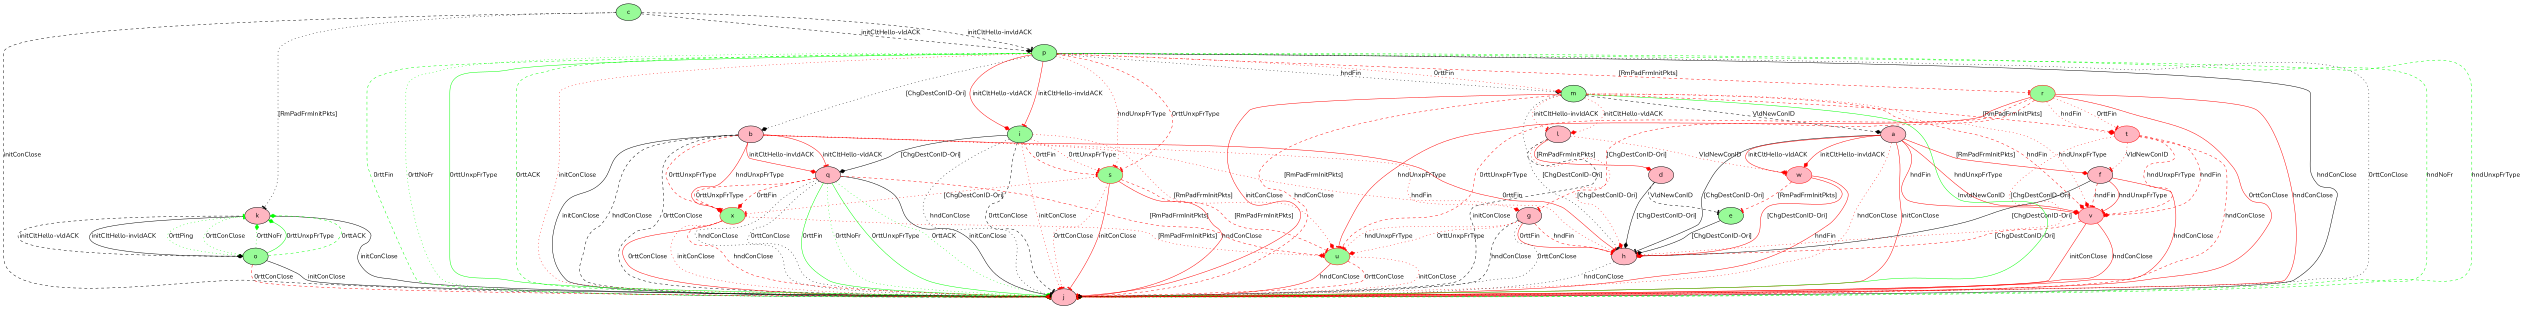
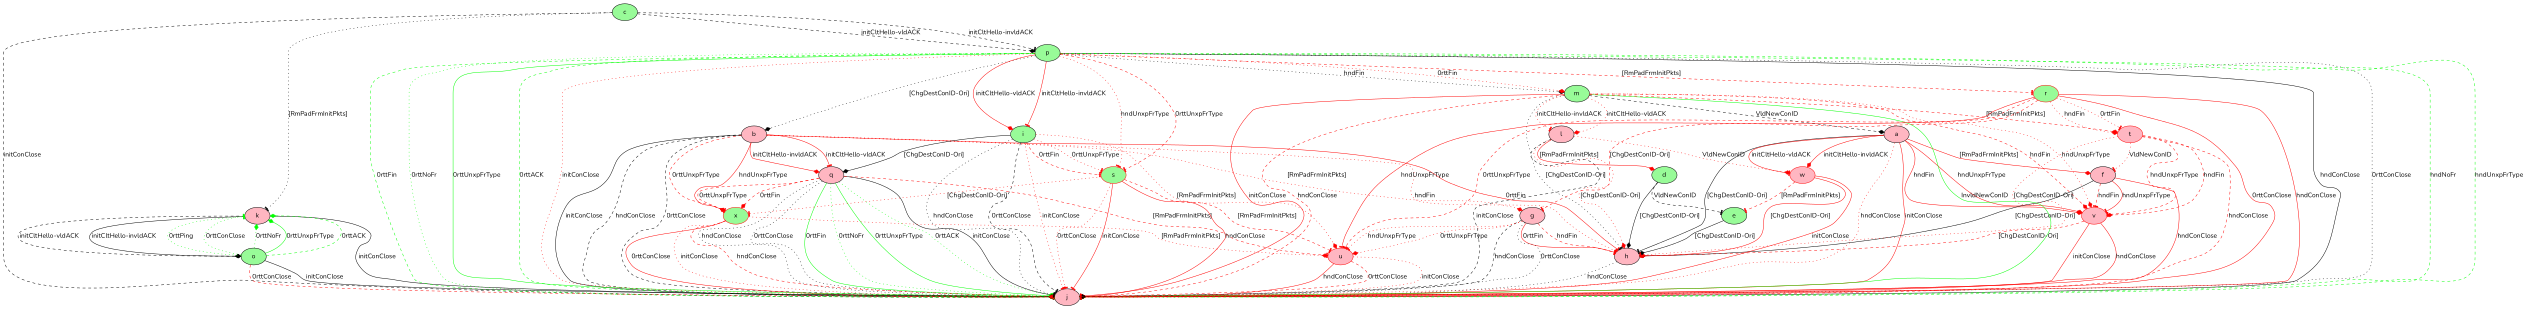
  digraph {
    fontname=Nunito
    node [fillcolor=lightpink fontname=Nunito style=filled]
    edge [arrowhead=tee color=red fontname=Nunito style=solid]
    a
    f
    h
    j
    v [color=red]
    w [color=red]
    e [fillcolor=palegreen]
    b
    g
    q
    x [color=red fillcolor=palegreen]
-   u [color=red fillcolor=palegreen]
+   u [color=red]
    c [fillcolor=palegreen]
    k
    p [fillcolor=palegreen]
    o [fillcolor=palegreen]
    i [fillcolor=palegreen]
    s [color=red fillcolor=palegreen]
    m [fillcolor=palegreen]
    r [color=red fillcolor=palegreen]
    l
    t [color=red]
-   d
+   d [fillcolor=palegreen]
    a -> f [arrowhead=diamond label="[RmPadFrmInitPkts] "]
    a -> h [label="[ChgDestConID-Ori] " color=""]
    a -> j [label="initConClose "]
    a -> j [arrowhead=diamond label="hndConClose " style=dotted]
    a -> v [arrowhead=diamond label="hndFin "]
    a -> v [arrowhead=diamond label="hndUnxpFrType "]
    a -> w [label="initCltHello-vldACK "]
    a -> w [arrowhead=diamond label="initCltHello-invldACK "]
    f -> h [arrowhead=diamond label="[ChgDestConID-Ori] " color=""]
    f -> j [arrowhead=diamond label="hndConClose "]
    f -> v [label="hndFin " style=dashed]
    f -> v [label="hndUnxpFrType "]
    h -> j [label="hndConClose " style=dotted color=""]
    v -> h [arrowhead=diamond label="[ChgDestConID-Ori] " style=dashed]
    v -> j [arrowhead=diamond label="initConClose "]
    v -> j [label="hndConClose "]
    w -> h [arrowhead=diamond label="[ChgDestConID-Ori] "]
-   w -> j [arrowhead=diamond label="hndFin "]
+   w -> j [arrowhead=diamond label="initConClose "]
    w -> e [label="[RmPadFrmInitPkts] " style=dashed]
    e -> h [arrowhead=diamond label="[ChgDestConID-Ori] " color=""]
    b -> h [label="hndFin " style=dotted]
    b -> h [label="0rttFin "]
    b -> j [arrowhead=diamond label="initConClose " color=""]
    b -> j [label="hndConClose " style=dashed color=""]
    b -> j [arrowhead=diamond label="0rttConClose " style=dashed color=""]
    b -> g [arrowhead=diamond label="[RmPadFrmInitPkts] " style=dotted]
    b -> q [label="initCltHello-vldACK "]
    b -> q [arrowhead=diamond label="initCltHello-invldACK "]
    b -> x [arrowhead=diamond label="hndUnxpFrType "]
    b -> x [arrowhead=diamond label="0rttUnxpFrType " style=dashed]
    g -> h [label="hndFin " style=dashed]
    g -> h [label="0rttFin "]
    g -> j [arrowhead=diamond label="hndConClose " style=dashed color=""]
    g -> j [arrowhead=diamond label="0rttConClose " style=dotted color=""]
    g -> u [label="hndUnxpFrType " style=dotted]
    g -> u [arrowhead=diamond label="0rttUnxpFrType " style=dotted]
    q -> j [label="initConClose " color=""]
    q -> j [label="hndConClose " style=dotted color=""]
    q -> j [label="0rttConClose " style=dotted color=""]
    q -> j [arrowhead=diamond color=green label="0rttFin "]
    q -> j [arrowhead=diamond color=green label="0rttNoFr " style=dotted]
    q -> j [arrowhead=diamond color=green label="0rttUnxpFrType "]
    q -> j [arrowhead=diamond color=green label="0rttACK " style=dotted]
    q -> x [arrowhead=diamond label="0rttFin " style=dashed]
    q -> x [label="0rttUnxpFrType " style=dashed]
    q -> u [label="[RmPadFrmInitPkts] " style=dashed]
    x -> j [label="initConClose " style=dotted]
    x -> j [label="hndConClose " style=dashed]
    x -> j [arrowhead=diamond label="0rttConClose "]
    x -> u [arrowhead=diamond label="[RmPadFrmInitPkts] " style=dotted]
    u -> j [label="initConClose " style=dotted]
    u -> j [arrowhead=diamond label="hndConClose "]
    u -> j [label="0rttConClose " style=dashed]
    c -> j [label="initConClose " style=dashed color=""]
    c -> k [label="[RmPadFrmInitPkts] " style=dotted color=""]
    c -> p [arrowhead=diamond label="initCltHello-vldACK " style=dashed color=""]
    c -> p [label="initCltHello-invldACK " style=dashed color=""]
    k -> j [label="initConClose " color=""]
    k -> o [arrowhead=diamond label="initCltHello-vldACK " style=dashed color=""]
    k -> o [arrowhead=diamond label="initCltHello-invldACK " color=""]
    p -> j [arrowhead=diamond label="hndConClose " color=""]
    p -> j [label="0rttConClose " style=dotted color=""]
    p -> j [color=green label="hndNoFr " style=dashed]
    p -> j [arrowhead=diamond color=green label="hndUnxpFrType " style=dashed]
    p -> j [arrowhead=diamond color=green label="0rttFin " style=dashed]
    p -> j [arrowhead=diamond color=green label="0rttNoFr " style=dotted]
    p -> j [arrowhead=diamond color=green label="0rttUnxpFrType "]
    p -> j [color=green label="0rttACK " style=dashed]
    p -> j [label="initConClose " style=dotted]
    p -> b [arrowhead=diamond label="[ChgDestConID-Ori] " style=dotted color=""]
    p -> i [arrowhead=diamond label="initCltHello-vldACK "]
    p -> i [label="initCltHello-invldACK "]
    p -> s [label="hndUnxpFrType " style=dotted]
    p -> s [label="0rttUnxpFrType " style=dashed]
    p -> m [arrowhead=diamond label="hndFin " style=dotted color=""]
    p -> m [arrowhead=diamond label="0rttFin " style=dotted]
    p -> r [label="[RmPadFrmInitPkts] " style=dashed]
    o -> j [arrowhead=diamond label="initConClose " color=""]
    o -> j [arrowhead=diamond label="0rttConClose " style=dashed]
    o -> k [color=green label="0rttPing " style=dotted]
    o -> k [color=green label="0rttConClose " style=dotted]
    o -> k [arrowhead=diamond color=green label="0rttNoFr " style=dotted]
    o -> k [arrowhead=diamond color=green label="0rttUnxpFrType "]
    o -> k [arrowhead=diamond color=green label="0rttACK " style=dashed]
    i -> j [label="hndConClose " style=dotted color=""]
    i -> j [label="0rttConClose " style=dashed color=""]
    i -> j [label="initConClose " style=dotted]
    i -> q [arrowhead=diamond label="[ChgDestConID-Ori] " color=""]
    i -> u [arrowhead=diamond label="[RmPadFrmInitPkts] " style=dotted]
    i -> s [label="0rttFin " style=dashed]
    i -> s [label="0rttUnxpFrType " style=dotted]
    s -> j [label="initConClose "]
    s -> j [arrowhead=diamond label="hndConClose "]
    s -> j [label="0rttConClose " style=dotted]
    s -> x [label="[ChgDestConID-Ori] " style=dotted]
    s -> u [label="[RmPadFrmInitPkts] " style=dashed]
    m -> a [arrowhead=diamond label="VldNewConID " style=dashed color=""]
    m -> h [label="[ChgDestConID-Ori] " style=dotted color=""]
    m -> j [color=green label="InvldNewConID "]
    m -> j [label="initConClose "]
    m -> j [label="hndConClose " style=dashed]
    m -> v [arrowhead=diamond label="hndFin " style=dashed]
    m -> v [arrowhead=diamond label="hndUnxpFrType " style=dotted]
    m -> l [arrowhead=diamond label="initCltHello-vldACK " style=dotted]
    m -> l [label="initCltHello-invldACK " style=dotted]
    m -> t [arrowhead=diamond label="[RmPadFrmInitPkts] " style=dashed]
    r -> j [label="hndConClose "]
    r -> j [label="0rttConClose "]
    r -> g [label="[ChgDestConID-Ori] " style=dashed]
    r -> u [label="hndUnxpFrType "]
    r -> u [label="0rttUnxpFrType " style=dashed]
    r -> t [arrowhead=diamond label="hndFin " style=dotted]
    r -> t [label="0rttFin " style=dotted]
    l -> h [arrowhead=diamond label="[ChgDestConID-Ori] " style=dotted]
    l -> j [arrowhead=diamond label="initConClose " style=dashed color=""]
    l -> w [arrowhead=diamond label="VldNewConID " style=dotted]
    l -> d [arrowhead=diamond label="[RmPadFrmInitPkts] "]
    t -> f [label="VldNewConID " style=dotted]
    t -> h [label="[ChgDestConID-Ori] " style=dotted]
    t -> j [label="hndConClose " style=dashed]
    t -> v [arrowhead=diamond label="hndFin " style=dashed]
    t -> v [label="hndUnxpFrType " style=dashed]
    d -> h [arrowhead=diamond label="[ChgDestConID-Ori] " color=""]
    d -> e [label="VldNewConID " style=dashed color=""]
  }
